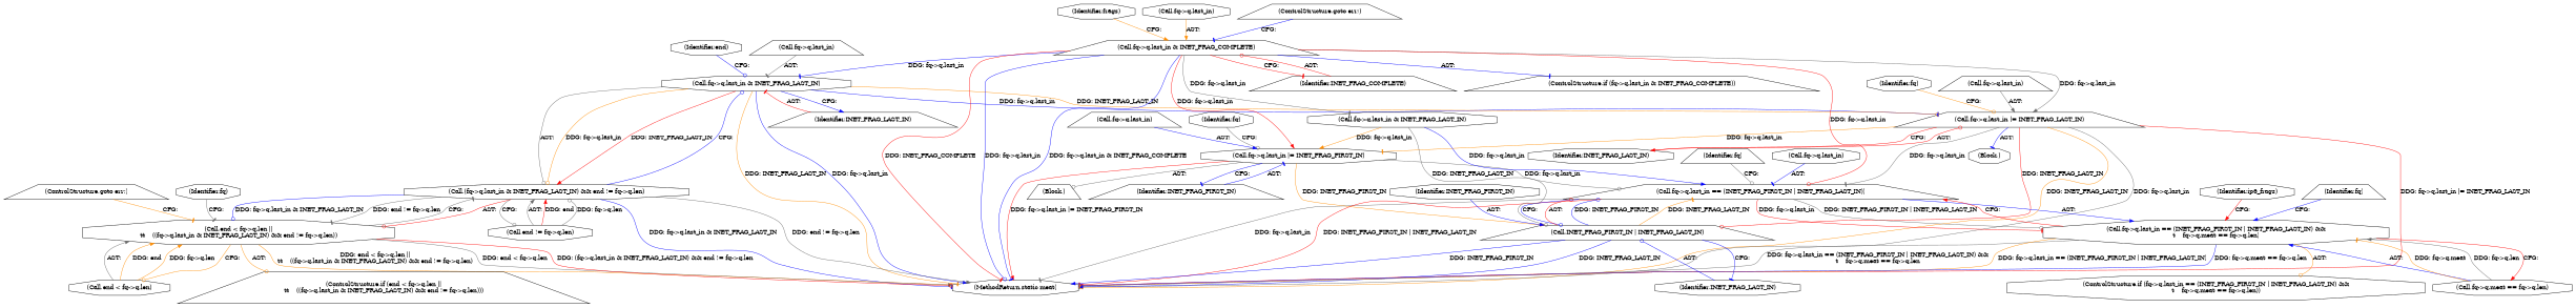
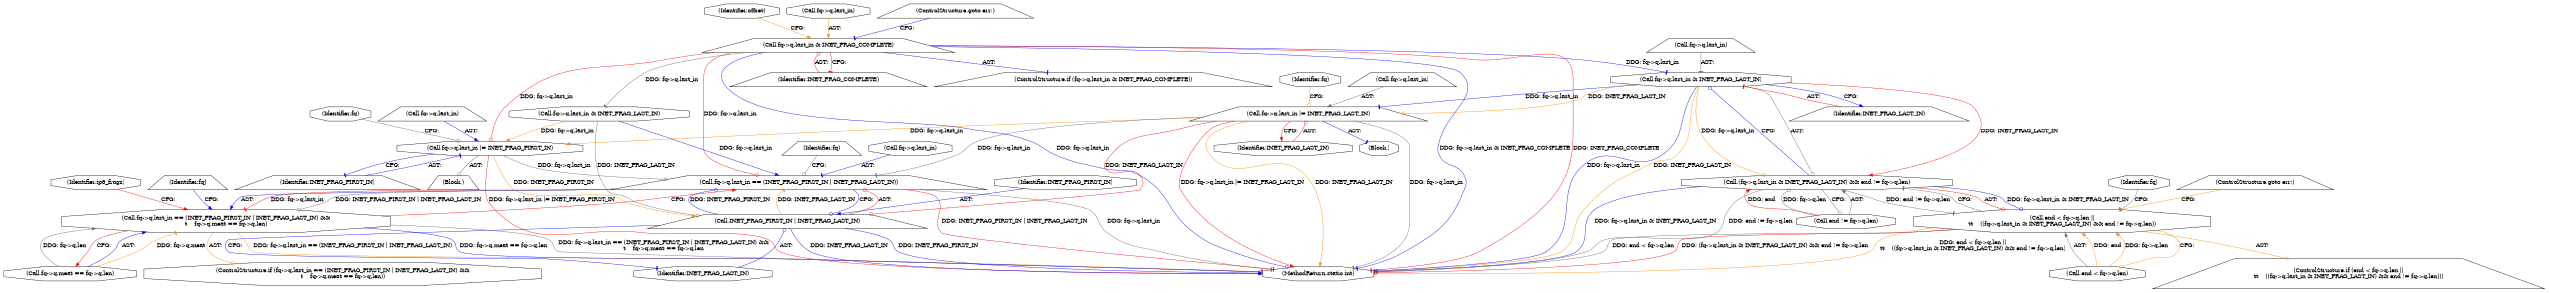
  digraph {
    node [shape=octagon]
    edge [arrowhead=odot color=blue]
    n1 [label="(Call,fq->q.last_in & INET_FRAG_LAST_IN)"]
    n2 [label="(Call,(fq->q.last_in & INET_FRAG_LAST_IN) && end != fq->q.len)"]
    n3 [label="(Call,fq->q.last_in |= INET_FRAG_LAST_IN)" shape=trapezium]
-   n4 [label="(MethodReturn,static meat)"]
+   n4 [label="(MethodReturn,static int)"]
    n5 [label="(Identifier,INET_FRAG_LAST_IN)" shape=trapezium]
    n6 [label="(Call,end < fq->q.len ||\n\t\t    ((fq->q.last_in & INET_FRAG_LAST_IN) && end != fq->q.len))"]
    n7 [label="(Call,end != fq->q.len)"]
    n8 [label="(Call,fq->q.last_in |= INET_FRAG_FIRST_IN)"]
    n9 [label="(Call,fq->q.last_in == (INET_FRAG_FIRST_IN | INET_FRAG_LAST_IN))" shape=trapezium]
    n10 [label="(Call,INET_FRAG_FIRST_IN | INET_FRAG_LAST_IN)" shape=trapezium]
    n11 [label="(Block,)"]
    n12 [label="(Identifier,INET_FRAG_LAST_IN)"]
    n13 [label="(Call,fq->q.last_in & INET_FRAG_COMPLETE)" shape=trapezium]
    n14 [label="(Call,fq->q.last_in & INET_FRAG_LAST_IN)"]
    n15 [label="(Identifier,INET_FRAG_COMPLETE)" shape=trapezium]
    n16 [label="(ControlStructure,if (fq->q.last_in & INET_FRAG_COMPLETE))" shape=trapezium]
    n17 [label="(Block,)" shape=trapezium]
    n18 [label="(Identifier,INET_FRAG_FIRST_IN)" shape=trapezium]
    n19 [label="(Call,fq->q.last_in == (INET_FRAG_FIRST_IN | INET_FRAG_LAST_IN) &&\n\t    fq->q.meat == fq->q.len)"]
    n20 [label="(Call,end < fq->q.len)"]
    n21 [label="(ControlStructure,if (end < fq->q.len ||\n\t\t    ((fq->q.last_in & INET_FRAG_LAST_IN) && end != fq->q.len)))" shape=trapezium]
    n22 [label="(Identifier,INET_FRAG_LAST_IN)"]
    n23 [label="(ControlStructure,if (fq->q.last_in == (INET_FRAG_FIRST_IN | INET_FRAG_LAST_IN) &&\n\t    fq->q.meat == fq->q.len))"]
    n24 [label="(Call,fq->q.meat == fq->q.len)"]
-   n25 [label="(Identifier,end)"]
    n26 [label="(Identifier,ip6_frags)"]
    n27 [label="(Call,fq->q.last_in)" shape=trapezium]
    n28 [label="(Identifier,INET_FRAG_FIRST_IN)"]
    n29 [label="(Identifier,fq)"]
-   n30 [label="(Identifier,frags)"]
+   n30 [label="(Identifier,offset)"]
    n31 [label="(Call,fq->q.last_in)" shape=trapezium]
    n32 [label="(Call,fq->q.last_in)"]
    n33 [label="(Identifier,fq)" shape=trapezium]
    n34 [label="(ControlStructure,goto err;)" shape=trapezium]
    n35 [label="(ControlStructure,goto err;)" shape=trapezium]
    n36 [label="(Identifier,fq)"]
    n37 [label="(Identifier,fq)" shape=trapezium]
    n38 [label="(Call,fq->q.last_in)" shape=trapezium]
    n39 [label="(Call,fq->q.last_in)"]
    n40 [label="(Identifier,fq)"]
    n1 -> n2 [color=gray40 label="AST: "]
    n1 -> n2 [color=darkorange label="DDG: fq->q.last_in"]
    n1 -> n2 [arrowhead=normal color=red label="DDG: INET_FRAG_LAST_IN"]
    n1 -> n3 [arrowhead=tee label="DDG: fq->q.last_in"]
    n1 -> n3 [color=darkorange label="DDG: INET_FRAG_LAST_IN"]
    n1 -> n4 [arrowhead=tee color=darkorange label="DDG: INET_FRAG_LAST_IN"]
    n1 -> n4 [arrowhead=normal label="DDG: fq->q.last_in"]
    n1 -> n5 [arrowhead=normal label="CFG: "]
    n2 -> n1 [label="CFG: "]
    n2 -> n4 [arrowhead=tee label="DDG: fq->q.last_in & INET_FRAG_LAST_IN"]
    n2 -> n4 [arrowhead=normal color=gray40 label="DDG: end != fq->q.len"]
    n2 -> n6 [color=red label="AST: "]
    n2 -> n6 [label="DDG: fq->q.last_in & INET_FRAG_LAST_IN"]
    n2 -> n6 [arrowhead=tee color=gray40 label="DDG: end != fq->q.len"]
    n2 -> n7 [color=gray40 label="CFG: "]
    n3 -> n4 [arrowhead=normal color=darkorange label="DDG: INET_FRAG_LAST_IN"]
    n3 -> n4 [arrowhead=tee color=gray40 label="DDG: fq->q.last_in"]
    n3 -> n4 [arrowhead=normal color=red label="DDG: fq->q.last_in |= INET_FRAG_LAST_IN"]
-   n3 -> n8 [arrowhead=tee color=darkorange label="DDG: fq->q.last_in"]
+   n3 -> n8 [arrowhead=normal color=darkorange label="DDG: fq->q.last_in"]
    n3 -> n9 [arrowhead=tee color=gray40 label="DDG: fq->q.last_in"]
    n3 -> n10 [color=red label="DDG: INET_FRAG_LAST_IN"]
    n3 -> n11 [arrowhead=tee label="AST: "]
    n3 -> n12 [arrowhead=normal color=red label="CFG: "]
    n5 -> n1 [arrowhead=tee color=red label="AST: "]
    n6 -> n2 [arrowhead=tee color=gray40 label="CFG: "]
    n6 -> n4 [color=darkorange label="DDG: end < fq->q.len ||\n\t\t    ((fq->q.last_in & INET_FRAG_LAST_IN) && end != fq->q.len)"]
    n6 -> n4 [arrowhead=normal color=gray40 label="DDG: end < fq->q.len"]
    n6 -> n4 [color=red label="DDG: (fq->q.last_in & INET_FRAG_LAST_IN) && end != fq->q.len"]
    n6 -> n20 [color=darkorange label="CFG: "]
    n6 -> n21 [color=darkorange label="AST: "]
    n7 -> n2 [arrowhead=normal color=gray40 label="AST: "]
    n7 -> n2 [arrowhead=normal color=red label="DDG: end"]
    n7 -> n2 [color=gray40 label="DDG: fq->q.len"]
    n8 -> n4 [arrowhead=normal color=red label="DDG: fq->q.last_in |= INET_FRAG_FIRST_IN"]
    n8 -> n9 [color=gray40 label="DDG: fq->q.last_in"]
    n8 -> n10 [arrowhead=normal color=darkorange label="DDG: INET_FRAG_FIRST_IN"]
    n8 -> n17 [color=gray40 label="AST: "]
    n8 -> n18 [arrowhead=tee label="CFG: "]
    n9 -> n4 [arrowhead=tee color=gray40 label="DDG: fq->q.last_in"]
    n9 -> n4 [arrowhead=tee color=red label="DDG: INET_FRAG_FIRST_IN | INET_FRAG_LAST_IN"]
    n9 -> n10 [label="CFG: "]
    n9 -> n19 [arrowhead=normal label="AST: "]
    n9 -> n19 [arrowhead=tee color=red label="DDG: fq->q.last_in"]
    n9 -> n19 [color=gray40 label="DDG: INET_FRAG_FIRST_IN | INET_FRAG_LAST_IN"]
    n10 -> n4 [arrowhead=normal label="DDG: INET_FRAG_FIRST_IN"]
    n10 -> n4 [arrowhead=normal label="DDG: INET_FRAG_LAST_IN"]
    n10 -> n9 [color=red label="AST: "]
    n10 -> n9 [label="DDG: INET_FRAG_FIRST_IN"]
    n10 -> n9 [arrowhead=tee color=darkorange label="DDG: INET_FRAG_LAST_IN"]
    n10 -> n22 [arrowhead=tee label="CFG: "]
    n12 -> n3 [color=red label="AST: "]
    n13 -> n1 [arrowhead=tee label="DDG: fq->q.last_in"]
-   n13 -> n3 [arrowhead=normal color=gray40 label="DDG: fq->q.last_in"]
    n13 -> n4 [arrowhead=tee color=red label="DDG: INET_FRAG_COMPLETE"]
    n13 -> n4 [label="DDG: fq->q.last_in"]
    n13 -> n4 [arrowhead=tee label="DDG: fq->q.last_in & INET_FRAG_COMPLETE"]
-   n13 -> n8 [arrowhead=normal color=red label="DDG: fq->q.last_in"]
+   n13 -> n8 [color=red label="DDG: fq->q.last_in"]
    n13 -> n9 [color=red label="DDG: fq->q.last_in"]
    n13 -> n14 [arrowhead=tee color=gray40 label="DDG: fq->q.last_in"]
    n13 -> n15 [arrowhead=tee color=red label="CFG: "]
    n13 -> n16 [arrowhead=tee label="AST: "]
    n14 -> n8 [arrowhead=normal color=darkorange label="DDG: fq->q.last_in"]
    n14 -> n9 [arrowhead=normal label="DDG: fq->q.last_in"]
    n14 -> n10 [color=gray40 label="DDG: INET_FRAG_LAST_IN"]
    n15 -> n13 [color=red label="AST: "]
    n18 -> n8 [arrowhead=tee label="AST: "]
    n19 -> n4 [arrowhead=tee color=gray40 label="DDG: fq->q.last_in == (INET_FRAG_FIRST_IN | INET_FRAG_LAST_IN) &&\n\t    fq->q.meat == fq->q.len"]
    n19 -> n4 [arrowhead=tee color=darkorange label="DDG: fq->q.last_in == (INET_FRAG_FIRST_IN | INET_FRAG_LAST_IN)"]
    n19 -> n4 [label="DDG: fq->q.meat == fq->q.len"]
    n19 -> n9 [arrowhead=normal color=red label="CFG: "]
    n19 -> n23 [color=darkorange label="AST: "]
    n19 -> n24 [arrowhead=normal color=red label="CFG: "]
    n20 -> n6 [arrowhead=normal color=gray40 label="AST: "]
    n20 -> n6 [arrowhead=normal color=darkorange label="DDG: end"]
    n20 -> n6 [arrowhead=normal color=darkorange label="DDG: fq->q.len"]
    n22 -> n10 [label="AST: "]
    n24 -> n19 [arrowhead=normal label="AST: "]
    n24 -> n19 [arrowhead=tee color=darkorange label="DDG: fq->q.meat"]
    n24 -> n19 [arrowhead=normal color=gray40 label="DDG: fq->q.len"]
-   n25 -> n1 [label="CFG: "]
    n26 -> n19 [arrowhead=normal color=red label="CFG: "]
    n27 -> n1 [arrowhead=tee color=gray40 label="AST: "]
    n28 -> n10 [arrowhead=normal label="AST: "]
    n29 -> n8 [color=gray40 label="CFG: "]
    n30 -> n13 [arrowhead=normal color=darkorange label="CFG: "]
    n31 -> n8 [arrowhead=normal label="AST: "]
    n32 -> n13 [arrowhead=normal color=darkorange label="AST: "]
    n33 -> n19 [arrowhead=normal label="CFG: "]
    n34 -> n13 [arrowhead=tee label="CFG: "]
    n35 -> n6 [arrowhead=tee color=darkorange label="CFG: "]
    n36 -> n3 [color=darkorange label="CFG: "]
    n37 -> n9 [color=gray40 label="CFG: "]
    n38 -> n3 [arrowhead=normal color=gray40 label="AST: "]
    n39 -> n9 [arrowhead=tee label="AST: "]
    n40 -> n6 [arrowhead=tee color=gray40 label="CFG: "]
  }
